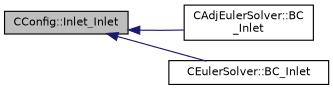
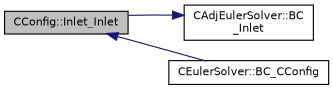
  digraph {
    rankdir=LR
    node [color=black fillcolor=white fontname=Helvetica fontsize=10 shape=record style=filled]
    edge [color=midnightblue dir=back fontname=Helvetica fontsize=10 labelfontname=Helvetica labelfontsize=10 style=solid]
    n1 [fillcolor=grey75 fontcolor=black height=0.2 label="CConfig::Inlet_Inlet" width=0.4]
    n2 [height=0.2 label="CAdjEulerSolver::BC\l_Inlet" width=0.4]
-   n3 [height=0.2 label="CEulerSolver::BC_Inlet" width=0.4]
-   n1 -> n2
+   n3 [height=0.2 label="CEulerSolver::BC_CConfig" width=0.4]
+   n2 -> n1
    n1 -> n3
  }
